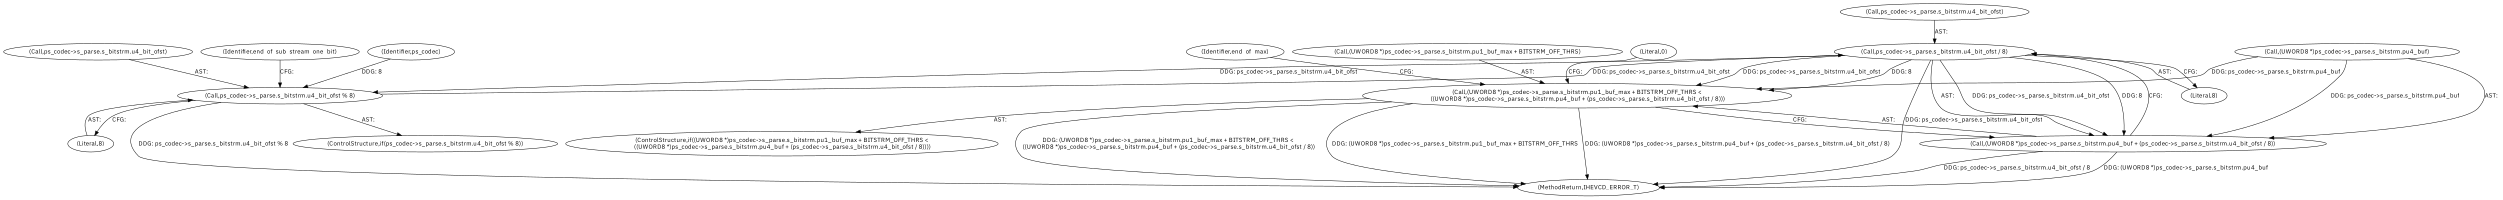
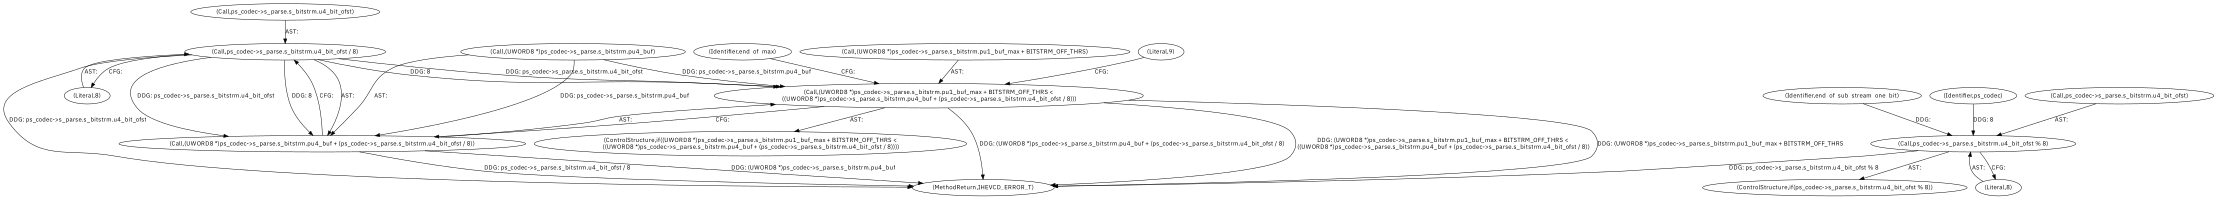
  digraph {
    fontname="IBM Plex Sans"
    node [fontname="IBM Plex Sans"]
    edge [fontname="IBM Plex Sans"]
    n1 [label="(Call,ps_codec->s_parse.s_bitstrm.u4_bit_ofst / 8)"]
    n2 [label="(Call,ps_codec->s_parse.s_bitstrm.u4_bit_ofst % 8)"]
    n3 [label="(Call,(UWORD8 *)ps_codec->s_parse.s_bitstrm.pu1_buf_max + BITSTRM_OFF_THRS <\n ((UWORD8 *)ps_codec->s_parse.s_bitstrm.pu4_buf + (ps_codec->s_parse.s_bitstrm.u4_bit_ofst / 8)))"]
    n4 [label="(Call,(UWORD8 *)ps_codec->s_parse.s_bitstrm.pu4_buf + (ps_codec->s_parse.s_bitstrm.u4_bit_ofst / 8))"]
    n5 [label="(Literal,8)"]
    n6 [label="(MethodReturn,IHEVCD_ERROR_T)"]
    n7 [label="(ControlStructure,if(ps_codec->s_parse.s_bitstrm.u4_bit_ofst % 8))"]
    n8 [label="(Literal,8)"]
    n9 [label="(ControlStructure,if((UWORD8 *)ps_codec->s_parse.s_bitstrm.pu1_buf_max + BITSTRM_OFF_THRS <\n ((UWORD8 *)ps_codec->s_parse.s_bitstrm.pu4_buf + (ps_codec->s_parse.s_bitstrm.u4_bit_ofst / 8))))"]
    n10 [label="(Call,ps_codec->s_parse.s_bitstrm.u4_bit_ofst)"]
    n11 [label="(Identifier,end_of_max)"]
    n12 [label="(Call,(UWORD8 *)ps_codec->s_parse.s_bitstrm.pu1_buf_max + BITSTRM_OFF_THRS)"]
    n13 [label="(Call,ps_codec->s_parse.s_bitstrm.u4_bit_ofst)"]
    n14 [label="(Identifier,end_of_sub_stream_one_bit)"]
    n15 [label="(Call,(UWORD8 *)ps_codec->s_parse.s_bitstrm.pu4_buf)"]
-   n16 [label="(Literal,0)"]
+   n16 [label="(Literal,9)"]
    n17 [label="(Identifier,ps_codec)"]
-   n1 -> n2 [label="DDG: ps_codec->s_parse.s_bitstrm.u4_bit_ofst"]
    n1 -> n3 [label="DDG: ps_codec->s_parse.s_bitstrm.u4_bit_ofst"]
    n1 -> n3 [label="DDG: 8"]
    n1 -> n4 [label="AST: "]
    n1 -> n4 [label="DDG: ps_codec->s_parse.s_bitstrm.u4_bit_ofst"]
    n1 -> n4 [label="DDG: 8"]
    n1 -> n5 [label="CFG: "]
    n1 -> n6 [label="DDG: ps_codec->s_parse.s_bitstrm.u4_bit_ofst"]
-   n2 -> n1 [label="DDG: ps_codec->s_parse.s_bitstrm.u4_bit_ofst"]
    n2 -> n6 [label="DDG: ps_codec->s_parse.s_bitstrm.u4_bit_ofst % 8"]
    n2 -> n7 [label="AST: "]
    n2 -> n8 [label="CFG: "]
    n3 -> n4 [label="CFG: "]
    n3 -> n6 [label="DDG: (UWORD8 *)ps_codec->s_parse.s_bitstrm.pu1_buf_max + BITSTRM_OFF_THRS <\n ((UWORD8 *)ps_codec->s_parse.s_bitstrm.pu4_buf + (ps_codec->s_parse.s_bitstrm.u4_bit_ofst / 8))"]
    n3 -> n6 [label="DDG: (UWORD8 *)ps_codec->s_parse.s_bitstrm.pu1_buf_max + BITSTRM_OFF_THRS"]
    n3 -> n6 [label="DDG: (UWORD8 *)ps_codec->s_parse.s_bitstrm.pu4_buf + (ps_codec->s_parse.s_bitstrm.u4_bit_ofst / 8)"]
    n3 -> n9 [label="AST: "]
    n4 -> n1 [label="CFG: "]
    n4 -> n3 [label="AST: "]
    n4 -> n6 [label="DDG: (UWORD8 *)ps_codec->s_parse.s_bitstrm.pu4_buf"]
    n4 -> n6 [label="DDG: ps_codec->s_parse.s_bitstrm.u4_bit_ofst / 8"]
    n5 -> n1 [label="AST: "]
    n8 -> n2 [label="AST: "]
    n10 -> n1 [label="AST: "]
    n11 -> n3 [label="CFG: "]
    n12 -> n3 [label="AST: "]
    n13 -> n2 [label="AST: "]
-   n14 -> n2 [label="CFG: "]
+   n14 -> n2 [label="DDG: "]
    n15 -> n3 [label="DDG: ps_codec->s_parse.s_bitstrm.pu4_buf"]
    n15 -> n4 [label="AST: "]
    n15 -> n4 [label="DDG: ps_codec->s_parse.s_bitstrm.pu4_buf"]
    n16 -> n3 [label="CFG: "]
    n17 -> n2 [label="DDG: 8"]
  }
